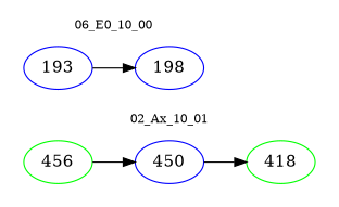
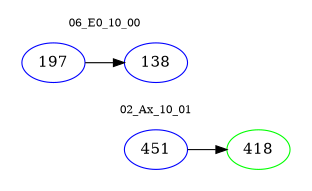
  digraph {
    rankdir=LR
    node [color=blue]
    edge [color=black]
-   n1 [color=green label=456]
-   n2 [label=450]
+   n2 [label=451]
    n3 [color=green label=418]
-   n4 [label=193]
-   n5 [label=198]
+   n4 [label=197]
+   n5 [label=138]
    subgraph cluster_1 {
      color=white
      fontsize=10
      label="02_Ax_10_01"
-     n1
      n2
      n3
    }
    subgraph cluster_2 {
      color=white
      fontsize=10
      label="06_E0_10_00"
      n4
      n5
    }
-   n1 -> n2
    n2 -> n3
    n4 -> n5
  }
